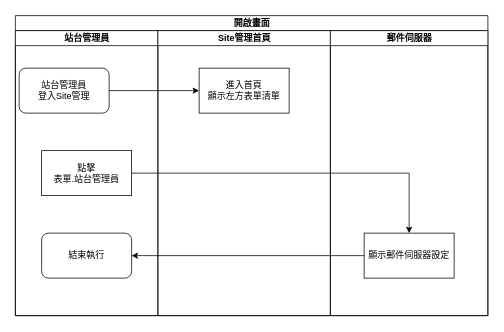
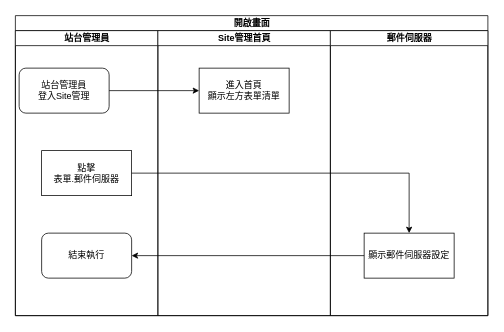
  <mxCell id="0" />
  <mxCell id="1" parent="0" />
  <mxCell id="2" value="開啟畫面" style="swimlane;html=1;childLayout=stackLayout;resizeParent=1;resizeParentMax=0;startSize=20;" vertex="1" parent="1"><mxGeometry x="20" y="20" width="630" height="400" as="geometry" /></mxCell>
  <mxCell id="3" value="站台管理員" style="swimlane;html=1;startSize=20;" vertex="1" parent="2"><mxGeometry y="20" width="190" height="380" as="geometry" /></mxCell>
  <mxCell id="4" value="站台管理員&lt;br&gt;登入Site管理" style="rounded=1;whiteSpace=wrap;html=1;" vertex="1" parent="3"><mxGeometry x="5" y="50" width="120" height="60" as="geometry" /></mxCell>
- <mxCell id="5" value="點擊&lt;br&gt;表單.站台管理員" style="whiteSpace=wrap;html=1;rounded=0;" vertex="1" parent="3"><mxGeometry x="35" y="160" width="120" height="60" as="geometry" /></mxCell>
+ <mxCell id="5" value="點擊&lt;br&gt;表單.郵件伺服器" style="whiteSpace=wrap;html=1;rounded=0;" vertex="1" parent="3"><mxGeometry x="35" y="160" width="120" height="60" as="geometry" /></mxCell>
  <mxCell id="6" value="結束執行" style="rounded=1;whiteSpace=wrap;html=1;" vertex="1" parent="3"><mxGeometry x="35" y="270" width="120" height="60" as="geometry" /></mxCell>
  <mxCell id="7" value="Site管理首頁" style="swimlane;html=1;startSize=20;" vertex="1" parent="2"><mxGeometry x="190" y="20" width="230" height="380" as="geometry" /></mxCell>
  <mxCell id="8" value="進入首頁&lt;br&gt;顯示左方表單清單" style="rounded=0;whiteSpace=wrap;html=1;" vertex="1" parent="7"><mxGeometry x="55" y="50" width="120" height="60" as="geometry" /></mxCell>
  <mxCell id="9" value="郵件伺服器" style="swimlane;html=1;startSize=20;" vertex="1" parent="2"><mxGeometry x="420" y="20" width="210" height="380" as="geometry" /></mxCell>
  <mxCell id="10" value="顯示郵件伺服器設定" style="rounded=0;whiteSpace=wrap;html=1;" vertex="1" parent="9"><mxGeometry x="45" y="270" width="120" height="60" as="geometry" /></mxCell>
  <mxCell id="11" style="edgeStyle=orthogonalEdgeStyle;rounded=0;orthogonalLoop=1;jettySize=auto;html=1;" edge="1" parent="2" source="4" target="8"><mxGeometry relative="1" as="geometry" /></mxCell>
  <mxCell id="12" style="edgeStyle=orthogonalEdgeStyle;rounded=0;orthogonalLoop=1;jettySize=auto;html=1;entryX=0.5;entryY=0;entryDx=0;entryDy=0;" edge="1" parent="2" source="5" target="10"><mxGeometry relative="1" as="geometry" /></mxCell>
  <mxCell id="13" style="edgeStyle=orthogonalEdgeStyle;rounded=0;orthogonalLoop=1;jettySize=auto;html=1;" edge="1" parent="2" source="10" target="6"><mxGeometry relative="1" as="geometry" /></mxCell>
